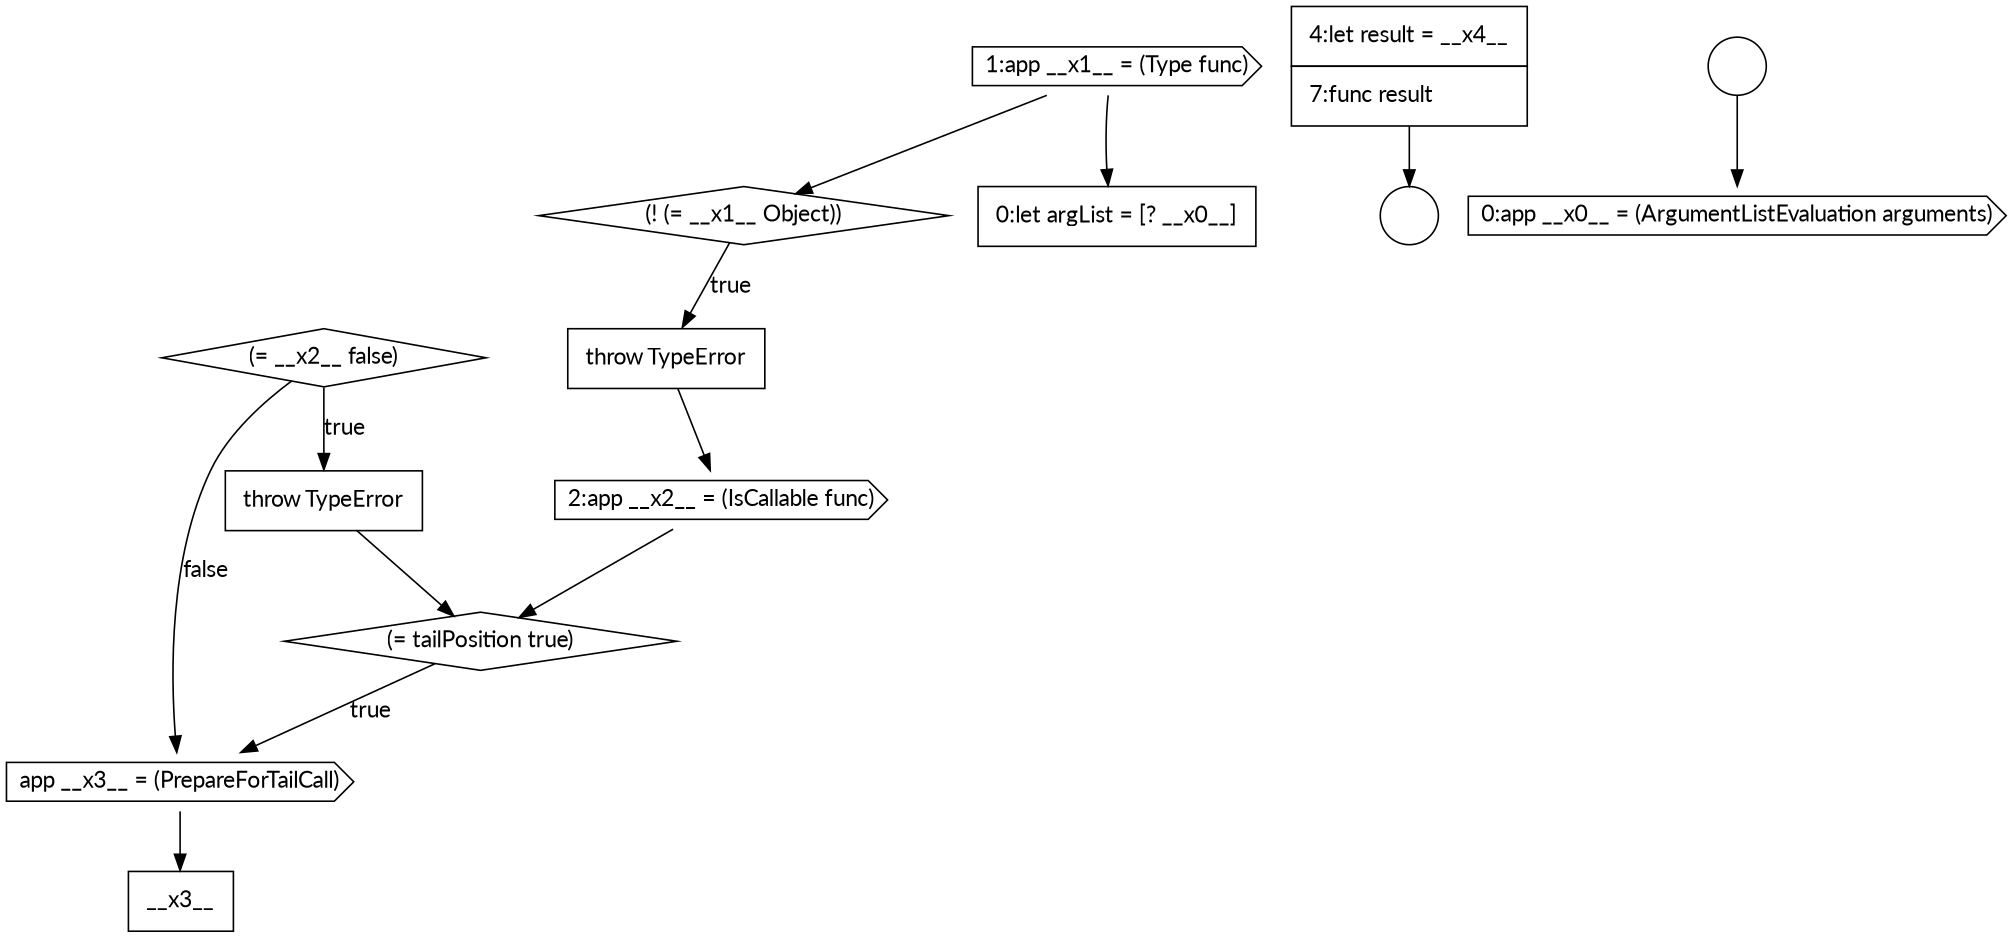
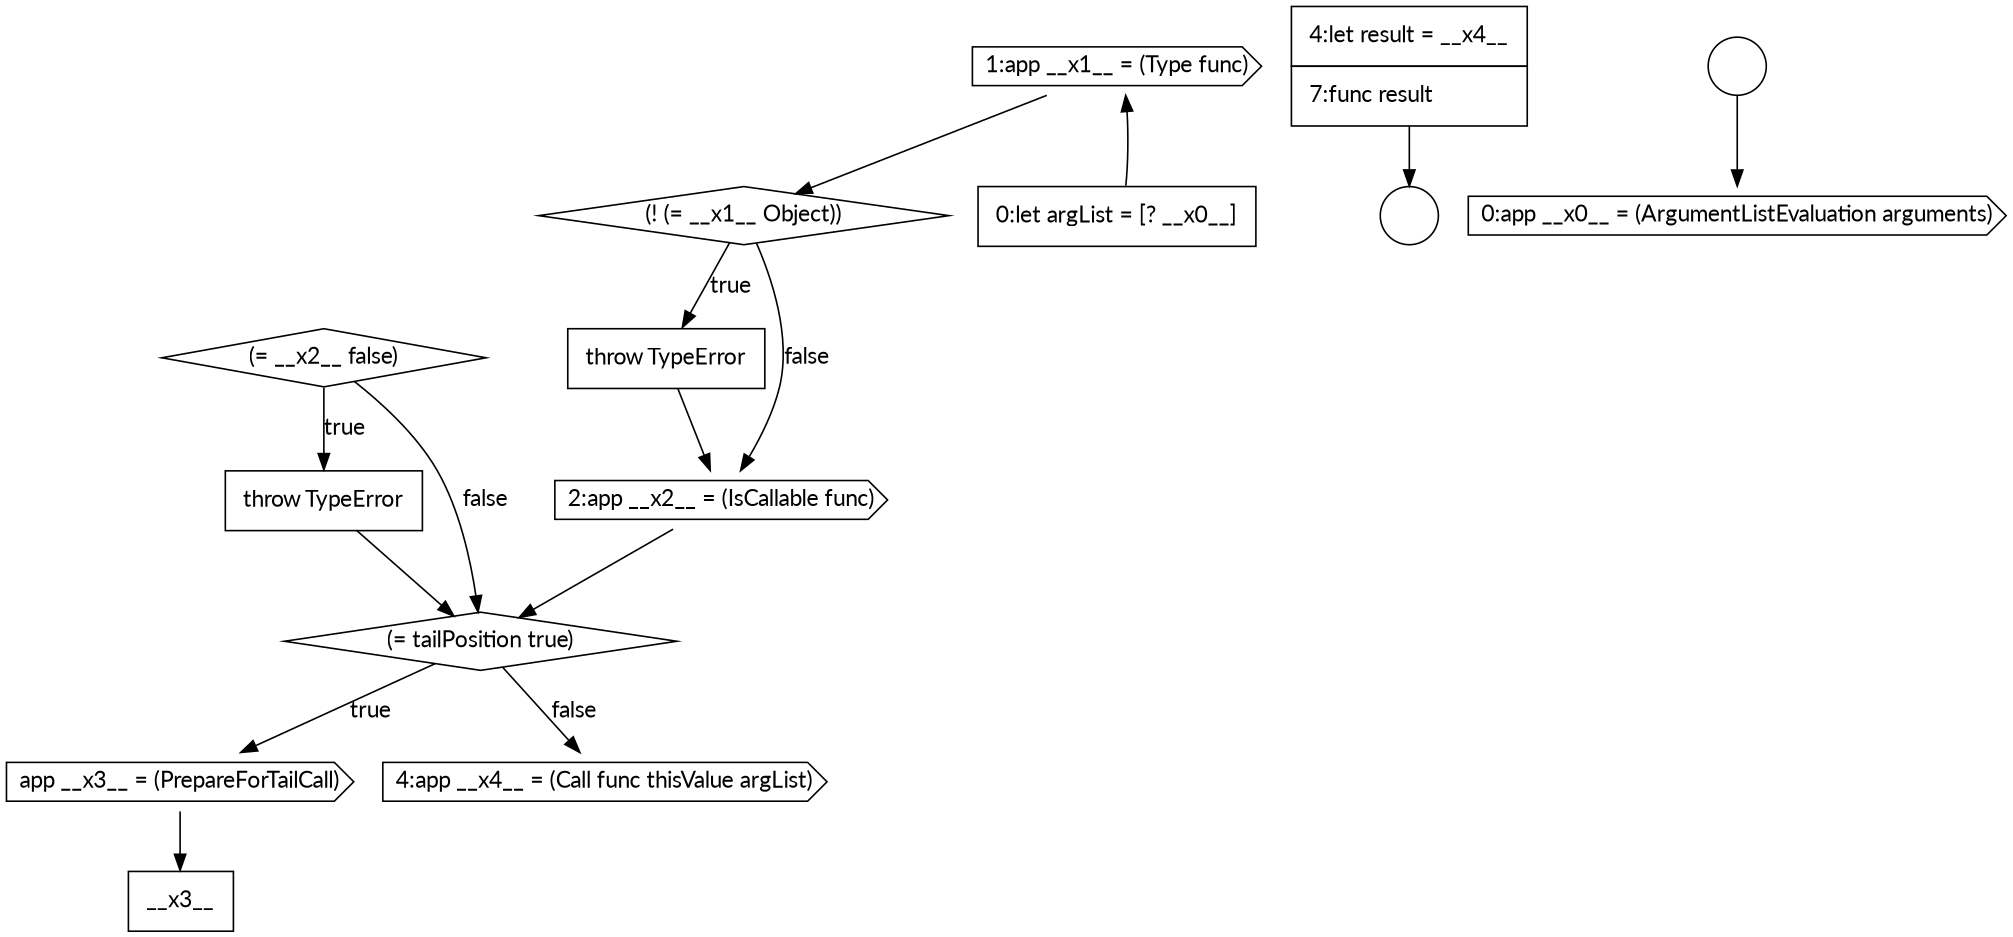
  digraph {
    fontname=Lato
    node [color=black fillcolor=white fontname=Lato shape=none style=filled]
    edge [color=black fontname=Lato]
    n1 [label=<<font color="black">     <table border="0" cellborder="1" cellspacing="0" cellpadding="10">       <tr><td align="left">__x3__</td></tr>     </table>   </font>> margin=0]
+   n2 [label=<<font color="black">4:app __x4__ = (Call func thisValue argList)</font>> shape=cds]
    n3 [label=<<font color="black">     <table border="0" cellborder="1" cellspacing="0" cellpadding="10">       <tr><td align="left">throw TypeError</td></tr>     </table>   </font>> margin=0]
    n4 [label=<<font color="black">(= tailPosition true)</font>> shape=diamond]
    n5 [label=<<font color="black">app __x3__ = (PrepareForTailCall)</font>> shape=cds]
    n6 [label=<<font color="black">     <table border="0" cellborder="1" cellspacing="0" cellpadding="10">       <tr><td align="left">4:let result = __x4__</td></tr>       <tr><td align="left">7:func result</td></tr>     </table>   </font>> margin=0]
    n7 [label=" " shape=circle]
    n8 [label=<<font color="black">     <table border="0" cellborder="1" cellspacing="0" cellpadding="10">       <tr><td align="left">throw TypeError</td></tr>     </table>   </font>> margin=0]
    n9 [label=<<font color="black">2:app __x2__ = (IsCallable func)</font>> shape=cds]
    n10 [label=<<font color="black">(= __x2__ false)</font>> shape=diamond]
    n11 [label=<<font color="black">1:app __x1__ = (Type func)</font>> shape=cds]
    n12 [label=<<font color="black">(! (= __x1__ Object))</font>> shape=diamond]
    n13 [label=<<font color="black">0:app __x0__ = (ArgumentListEvaluation arguments)</font>> shape=cds]
    n14 [label=<<font color="black">     <table border="0" cellborder="1" cellspacing="0" cellpadding="10">       <tr><td align="left">0:let argList = [? __x0__]</td></tr>     </table>   </font>> margin=0]
    n15 [label=" " shape=circle]
    n3 -> n4
+   n4 -> n2 [label=<<font color="black">false</font>>]
    n4 -> n5 [label=<<font color="black">true</font>>]
    n5 -> n1
    n6 -> n7
    n8 -> n9
    n9 -> n4
    n10 -> n3 [label=<<font color="black">true</font>>]
-   n10 -> n5 [label=<<font color="black">false</font>>]
+   n10 -> n4 [label=<<font color="black">false</font>>]
    n11 -> n12
    n12 -> n8 [label=<<font color="black">true</font>>]
-   n11 -> n14
+   n12 -> n9 [label=<<font color="black">false</font>>]
+   n14 -> n11
    n15 -> n13
  }
